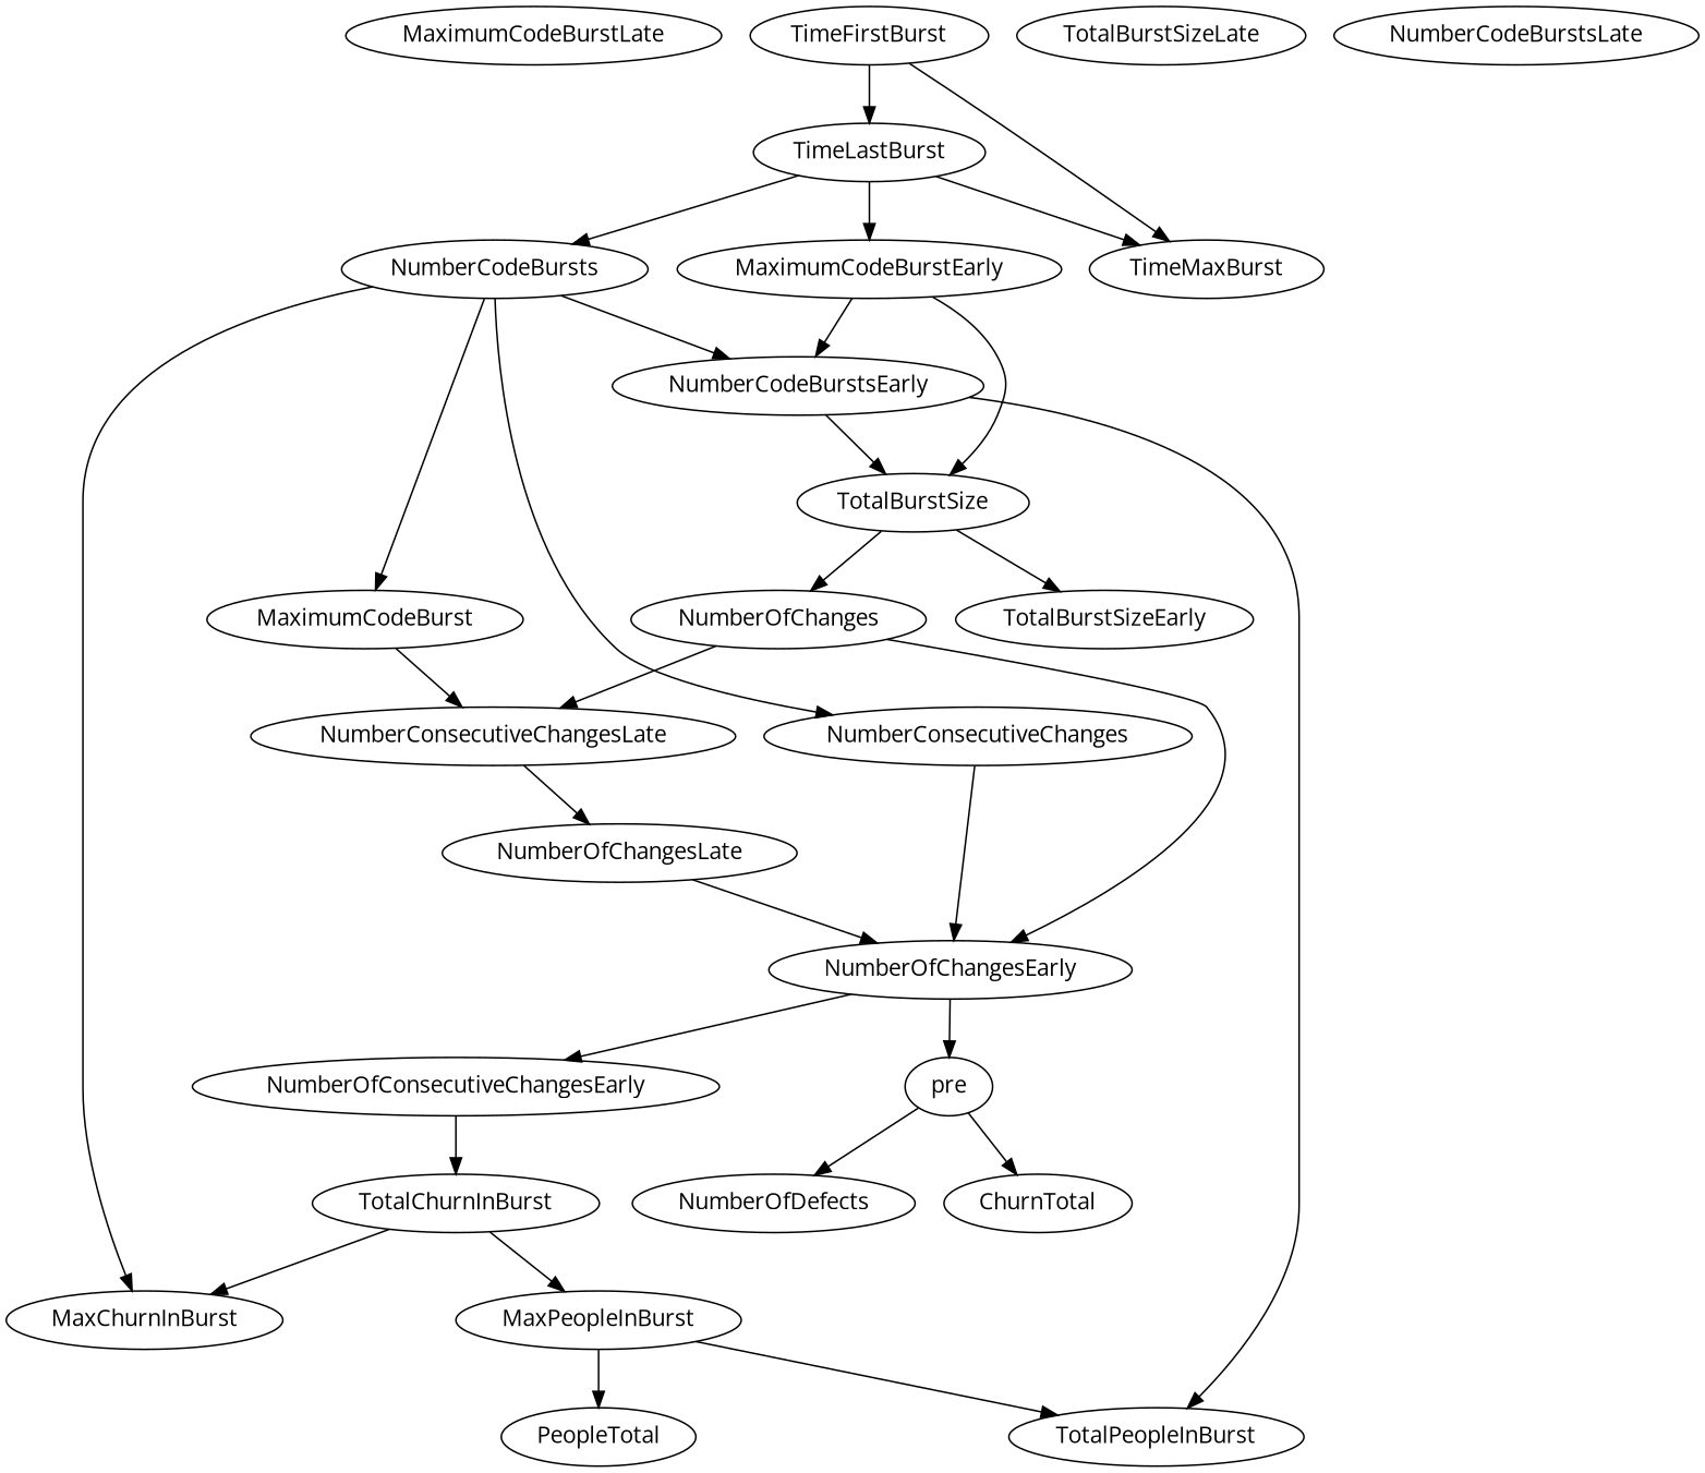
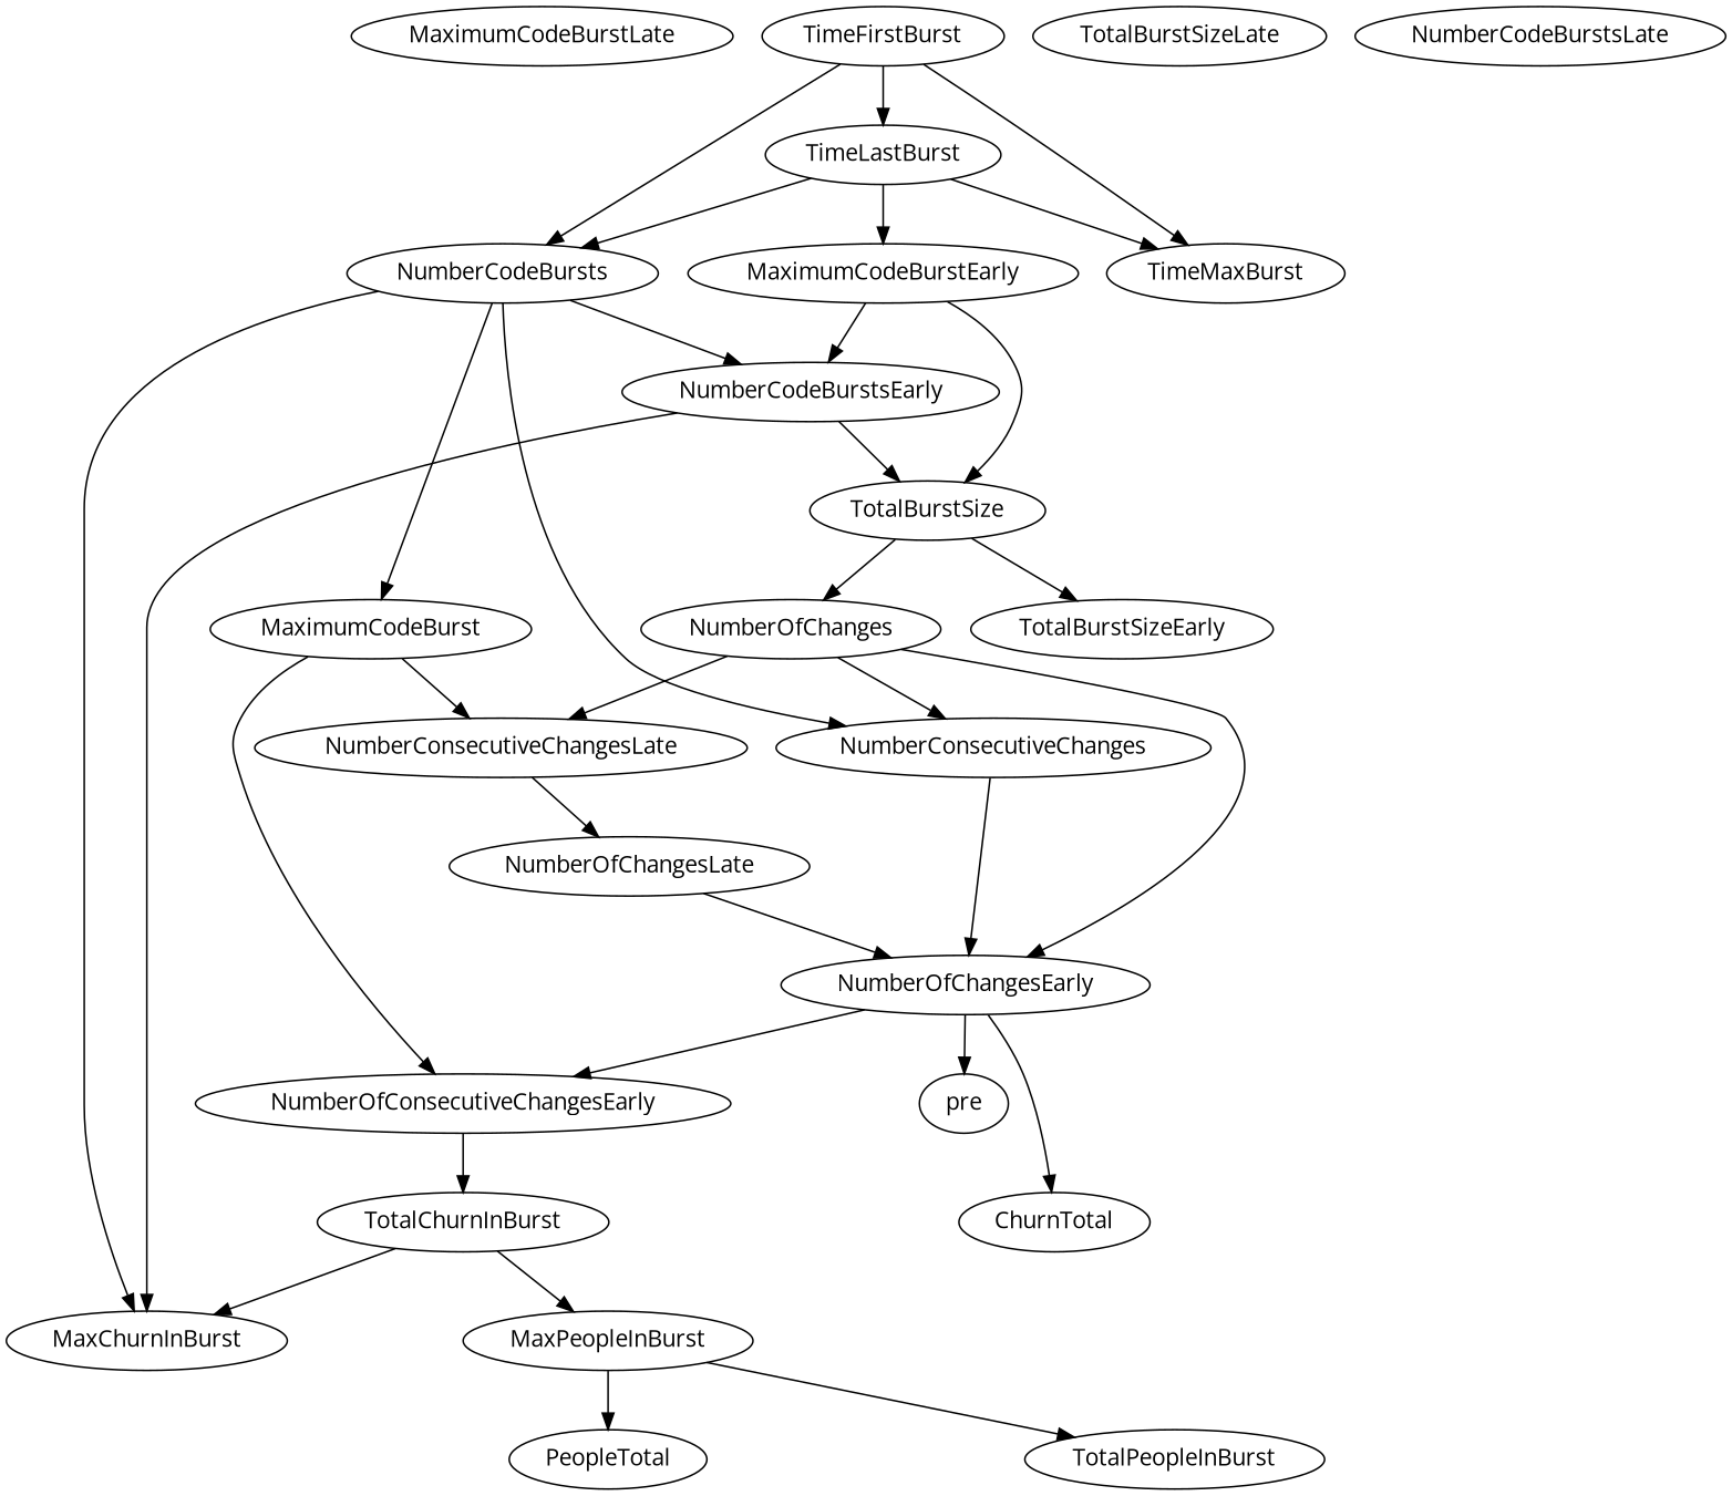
  digraph {
    fontname="Open Sans"
    node [fontname="Open Sans"]
    edge [fontname="Open Sans"]
    MaximumCodeBurstLate
    NumberOfChanges
    NumberOfChangesEarly
    NumberConsecutiveChangesLate
    NumberConsecutiveChanges
    ChurnTotal
    NumberOfConsecutiveChangesEarly
    pre
    NumberOfChangesLate
    MaxPeopleInBurst
    TotalPeopleInBurst
    PeopleTotal
    TotalBurstSizeLate
    NumberCodeBurstsLate
    TotalChurnInBurst
-   NumberOfDefects
    MaximumCodeBurstEarly
    NumberCodeBurstsEarly
    TotalBurstSize
    MaxChurnInBurst
    TotalBurstSizeEarly
    TimeLastBurst
    TimeMaxBurst
    NumberCodeBursts
    TimeFirstBurst
    MaximumCodeBurst
    NumberOfChanges -> NumberOfChangesEarly
    NumberOfChanges -> NumberConsecutiveChangesLate
-   pre -> ChurnTotal
+   NumberOfChanges -> NumberConsecutiveChanges
+   NumberOfChangesEarly -> ChurnTotal
    NumberOfChangesEarly -> NumberOfConsecutiveChangesEarly
    NumberOfChangesEarly -> pre
    NumberConsecutiveChangesLate -> NumberOfChangesLate
    NumberConsecutiveChanges -> NumberOfChangesEarly
    NumberOfConsecutiveChangesEarly -> TotalChurnInBurst
-   pre -> NumberOfDefects
    NumberOfChangesLate -> NumberOfChangesEarly
    MaxPeopleInBurst -> TotalPeopleInBurst
    MaxPeopleInBurst -> PeopleTotal
    TotalChurnInBurst -> MaxPeopleInBurst
    TotalChurnInBurst -> MaxChurnInBurst
    MaximumCodeBurstEarly -> NumberCodeBurstsEarly
    MaximumCodeBurstEarly -> TotalBurstSize
    NumberCodeBurstsEarly -> TotalBurstSize
-   NumberCodeBurstsEarly -> TotalPeopleInBurst
+   NumberCodeBurstsEarly -> MaxChurnInBurst
    TotalBurstSize -> NumberOfChanges
    TotalBurstSize -> TotalBurstSizeEarly
    TimeLastBurst -> MaximumCodeBurstEarly
    TimeLastBurst -> TimeMaxBurst
    TimeLastBurst -> NumberCodeBursts
    NumberCodeBursts -> NumberConsecutiveChanges
    NumberCodeBursts -> NumberCodeBurstsEarly
    NumberCodeBursts -> MaxChurnInBurst
    NumberCodeBursts -> MaximumCodeBurst
    TimeFirstBurst -> TimeLastBurst
    TimeFirstBurst -> TimeMaxBurst
+   TimeFirstBurst -> NumberCodeBursts
    MaximumCodeBurst -> NumberConsecutiveChangesLate
+   MaximumCodeBurst -> NumberOfConsecutiveChangesEarly
  }
